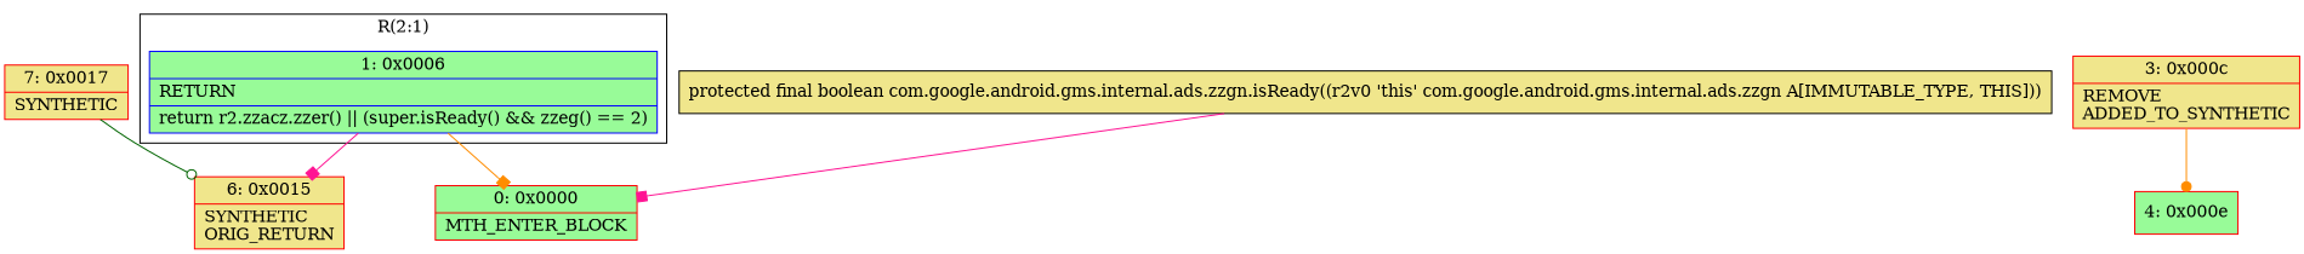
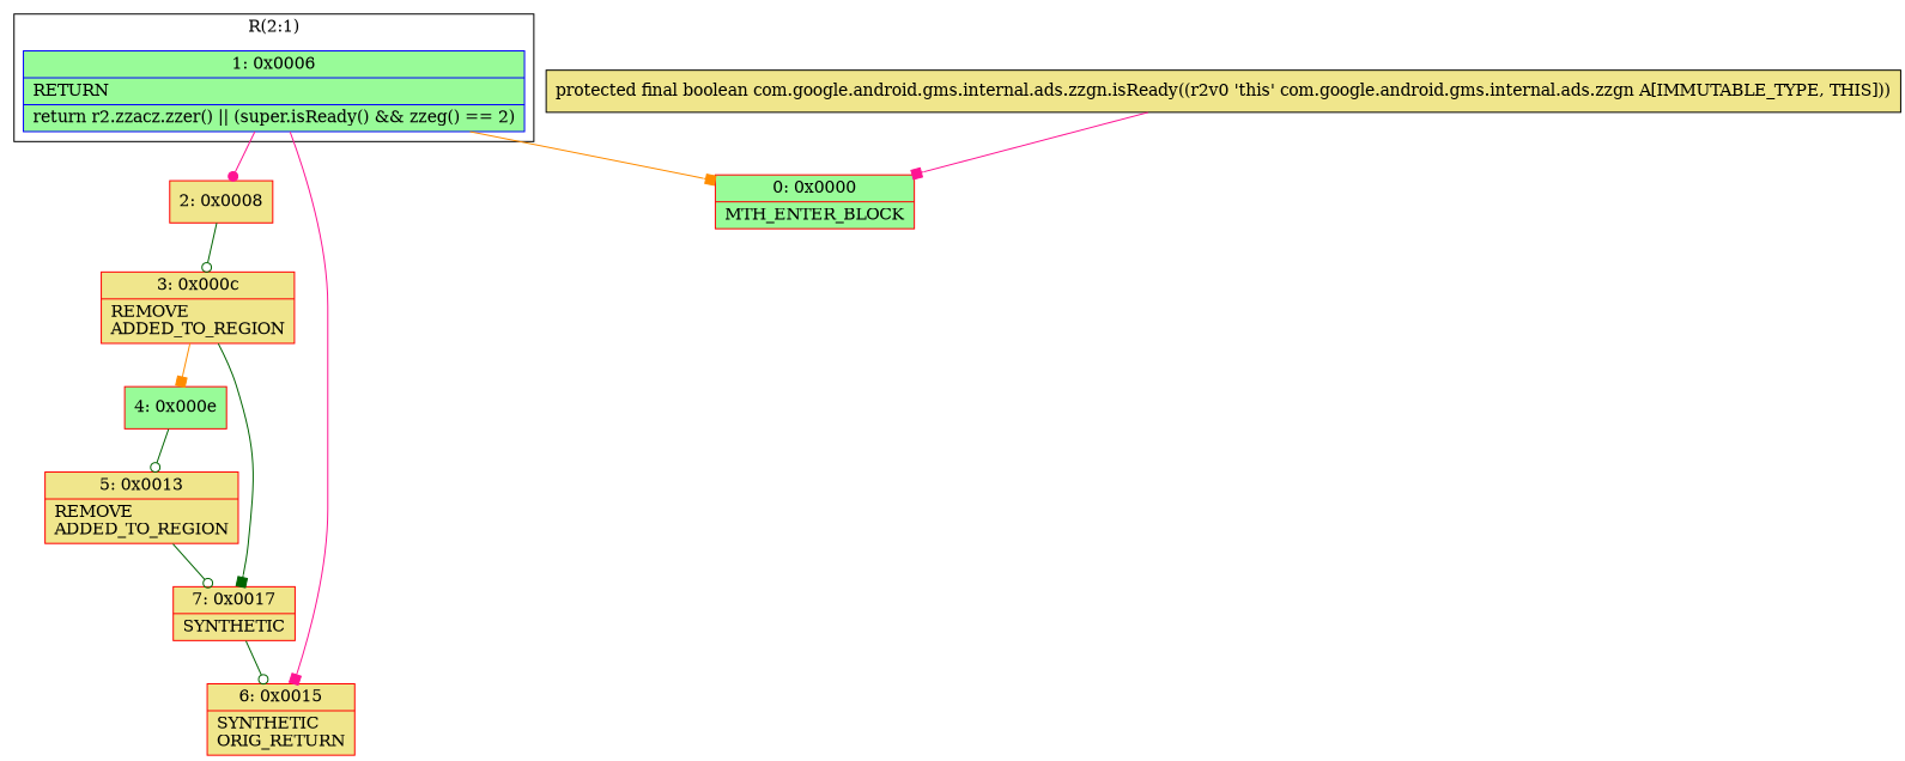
  digraph {
    node [color=red fillcolor=khaki shape=record style=filled]
    edge [arrowhead=box color=darkgreen]
    n1 [color=blue fillcolor=palegreen label="{1\:\ 0x0006|RETURN\l|return r2.zzacz.zzer() \|\| (super.isReady() && zzeg() == 2)\l}"]
+   n2 [label="{2\:\ 0x0008}"]
    n3 [label="{6\:\ 0x0015|SYNTHETIC\lORIG_RETURN\l}"]
    n4 [fillcolor=palegreen label="{0\:\ 0x0000|MTH_ENTER_BLOCK\l}"]
-   n5 [label="{3\:\ 0x000c|REMOVE\lADDED_TO_SYNTHETIC\l}"]
+   n5 [label="{3\:\ 0x000c|REMOVE\lADDED_TO_REGION\l}"]
    n6 [fillcolor=palegreen label="{4\:\ 0x000e}"]
    n7 [label="{7\:\ 0x0017|SYNTHETIC\l}"]
+   n8 [label="{5\:\ 0x0013|REMOVE\lADDED_TO_REGION\l}"]
    n9 [label="{protected final boolean com.google.android.gms.internal.ads.zzgn.isReady((r2v0 'this' com.google.android.gms.internal.ads.zzgn A[IMMUTABLE_TYPE, THIS])) }" color=""]
    subgraph cluster_1 {
      label="R(2:1)"
      n1
    }
+   n1 -> n2 [arrowhead=dot color=deeppink]
    n1 -> n3 [color=deeppink]
    n1 -> n4 [color=darkorange]
-   n5 -> n6 [arrowhead=dot color=darkorange]
+   n2 -> n5 [arrowhead=odot]
+   n5 -> n6 [color=darkorange]
+   n5 -> n7
+   n6 -> n8 [arrowhead=odot]
    n7 -> n3 [arrowhead=odot]
+   n8 -> n7 [arrowhead=odot]
    n9 -> n4 [color=deeppink]
  }
